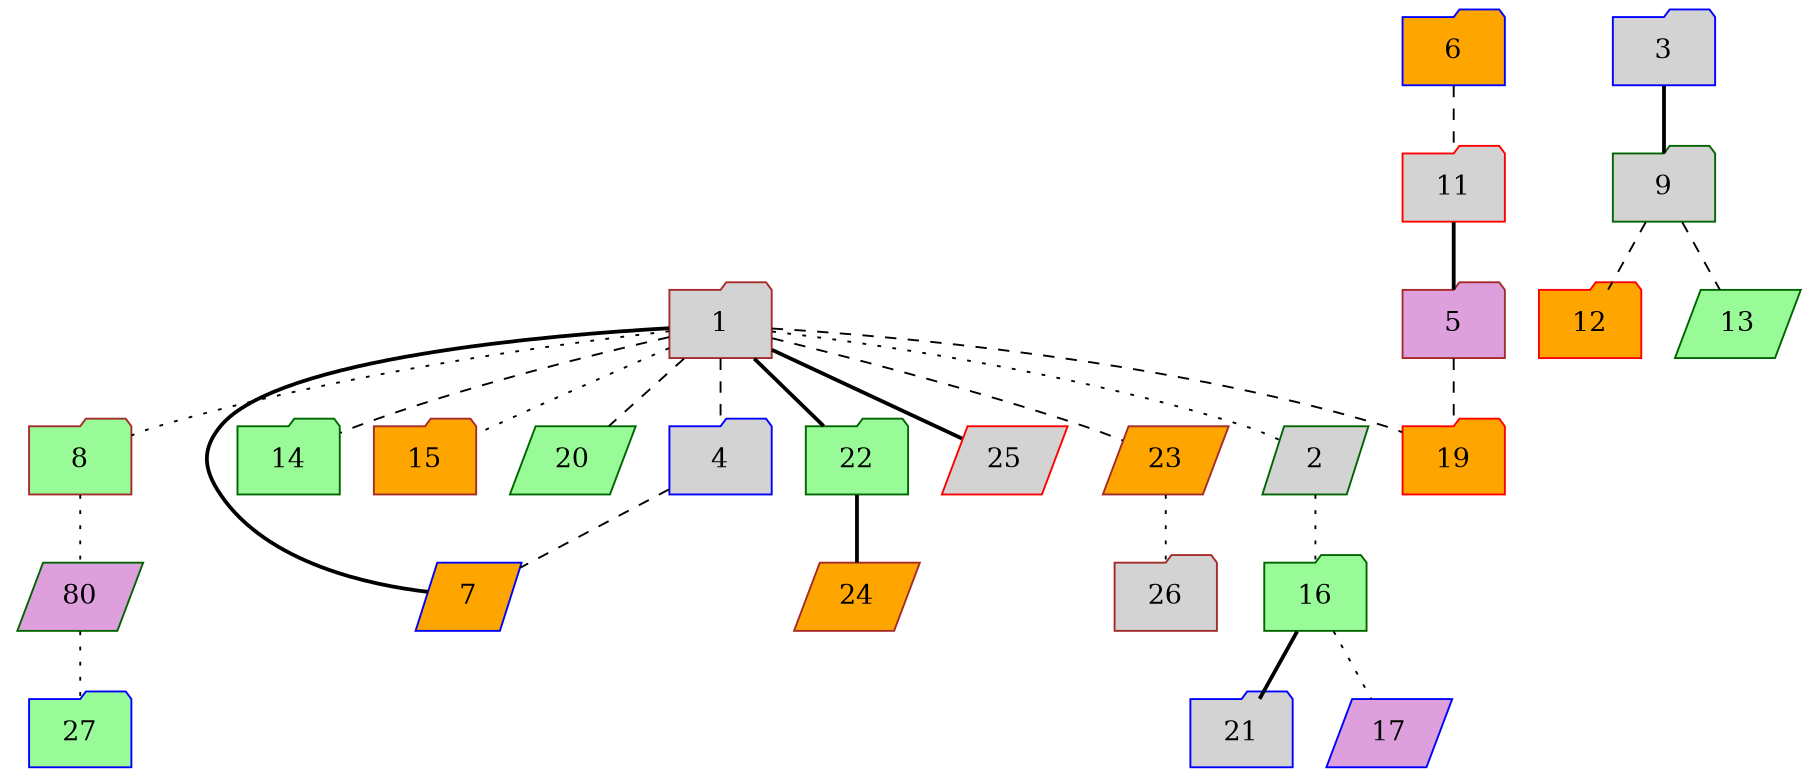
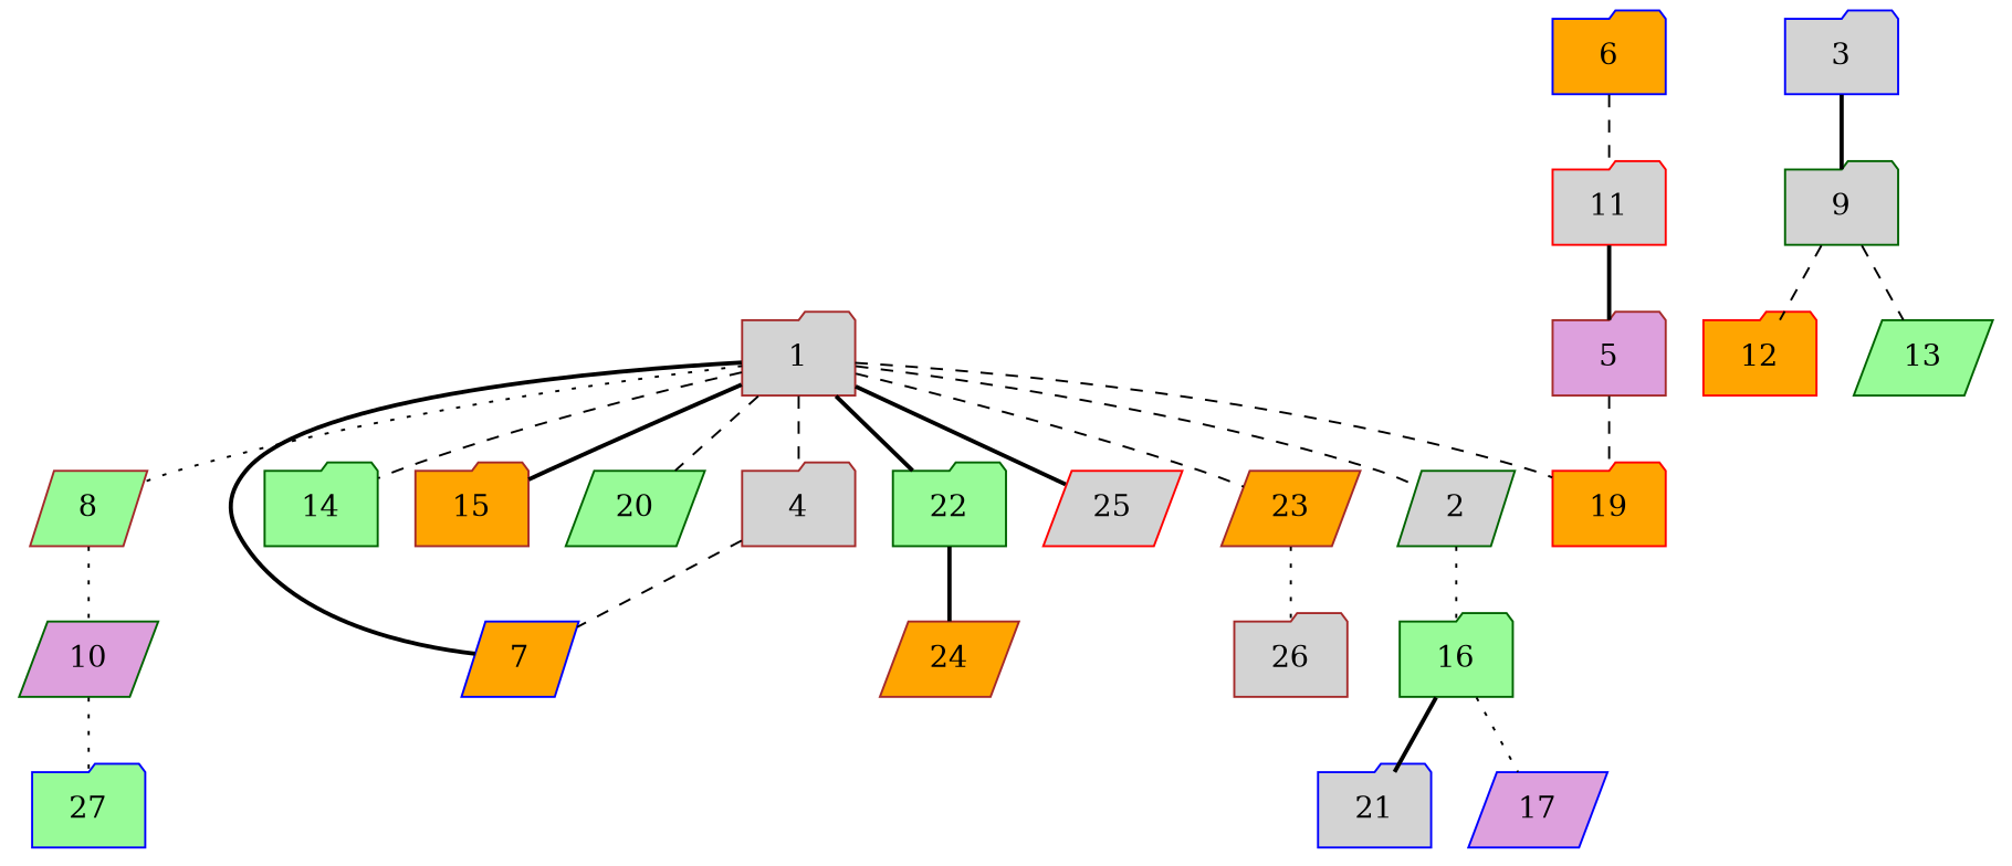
  graph {
    node [color=darkgreen fillcolor=lightgrey shape=folder style=filled]
    edge [style=dashed weight=1.0]
    2 [shape=parallelogram]
    1 [color=brown]
-   4 [color=blue]
-   8 [color=brown fillcolor=palegreen]
+   4 [color=brown]
+   8 [color=brown fillcolor=palegreen shape=parallelogram]
    14 [fillcolor=palegreen]
    15 [color=brown fillcolor=orange]
    19 [color=red fillcolor=orange]
    20 [fillcolor=palegreen shape=parallelogram]
    22 [fillcolor=palegreen]
    23 [color=brown fillcolor=orange shape=parallelogram]
    25 [color=red shape=parallelogram]
    7 [color=blue fillcolor=orange shape=parallelogram]
    16 [fillcolor=palegreen]
    3 [color=blue]
    9
-   10 [fillcolor=plum shape=parallelogram label=80]
+   10 [fillcolor=plum shape=parallelogram]
    24 [color=brown fillcolor=orange shape=parallelogram]
    26 [color=brown]
    17 [color=blue fillcolor=plum shape=parallelogram]
    21 [color=blue]
    12 [color=red fillcolor=orange]
    13 [fillcolor=palegreen shape=parallelogram]
    5 [color=brown fillcolor=plum]
    6 [color=blue fillcolor=orange]
    11 [color=red]
    27 [color=blue fillcolor=palegreen]
    2 -- 16 [style=dotted]
-   1 -- 2 [style=dotted]
+   1 -- 2
    1 -- 4
    1 -- 8 [style=dotted]
    1 -- 14
-   1 -- 15 [style=dotted]
+   1 -- 15 [style=bold]
    1 -- 19
    1 -- 20
    1 -- 22 [style=bold]
    1 -- 23
    1 -- 25 [style=bold]
    1 -- 7 [style=bold]
    4 -- 7
    8 -- 10 [style=dotted]
    22 -- 24 [style=bold]
    23 -- 26 [style=dotted]
    16 -- 17 [style=dotted]
    16 -- 21 [style=bold]
    3 -- 9 [style=bold]
    9 -- 12
    9 -- 13
    10 -- 27 [style=dotted]
    5 -- 19
    6 -- 11
    11 -- 5 [style=bold]
  }
